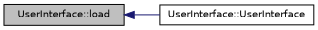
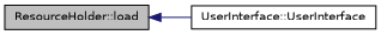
  digraph {
    rankdir=LR
    node [color=black fontname=Helvetica fontsize=10 shape=record style=filled]
-   n1 [fillcolor=grey75 fontcolor=black height=0.2 label="UserInterface::load" width=0.4]
+   n1 [fillcolor=grey75 fontcolor=black height=0.2 label="ResourceHolder::load" width=0.4]
    n2 [fillcolor=white height=0.2 label="UserInterface::UserInterface" width=0.4]
    n1 -> n2 [color=midnightblue dir=back fontname=Helvetica fontsize=10 labelfontname=Helvetica labelfontsize=10 style=solid]
  }
